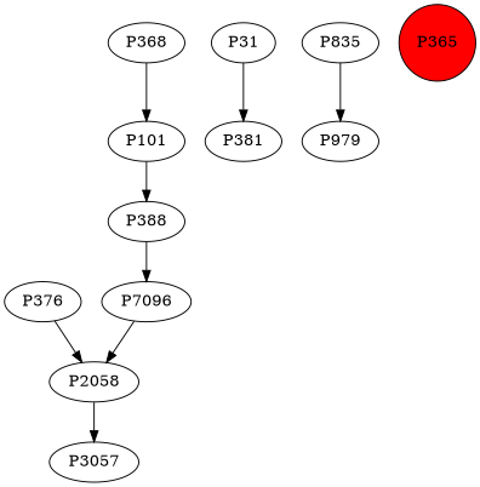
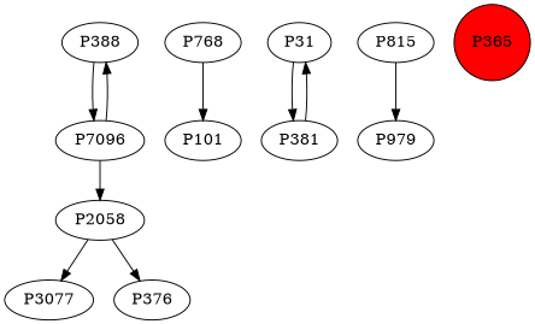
  digraph {
    n1 [label=P388]
    P7096
    P2058
-   P3057
+   P3057 [label=P3077]
    P376
-   P368
+   P368 [label=P768]
    P101
    n8 [label=P31]
    P381
    n10 [label=P979]
-   P835
+   P835 [label=P815]
    P365 [fillcolor=red shape=circle style=filled]
    n1 -> P7096
-   P101 -> n1
+   P7096 -> n1
    P7096 -> P2058
    P2058 -> P3057
-   P376 -> P2058
+   P2058 -> P376
    P368 -> P101
    n8 -> P381
+   P381 -> n8
    P835 -> n10
  }
